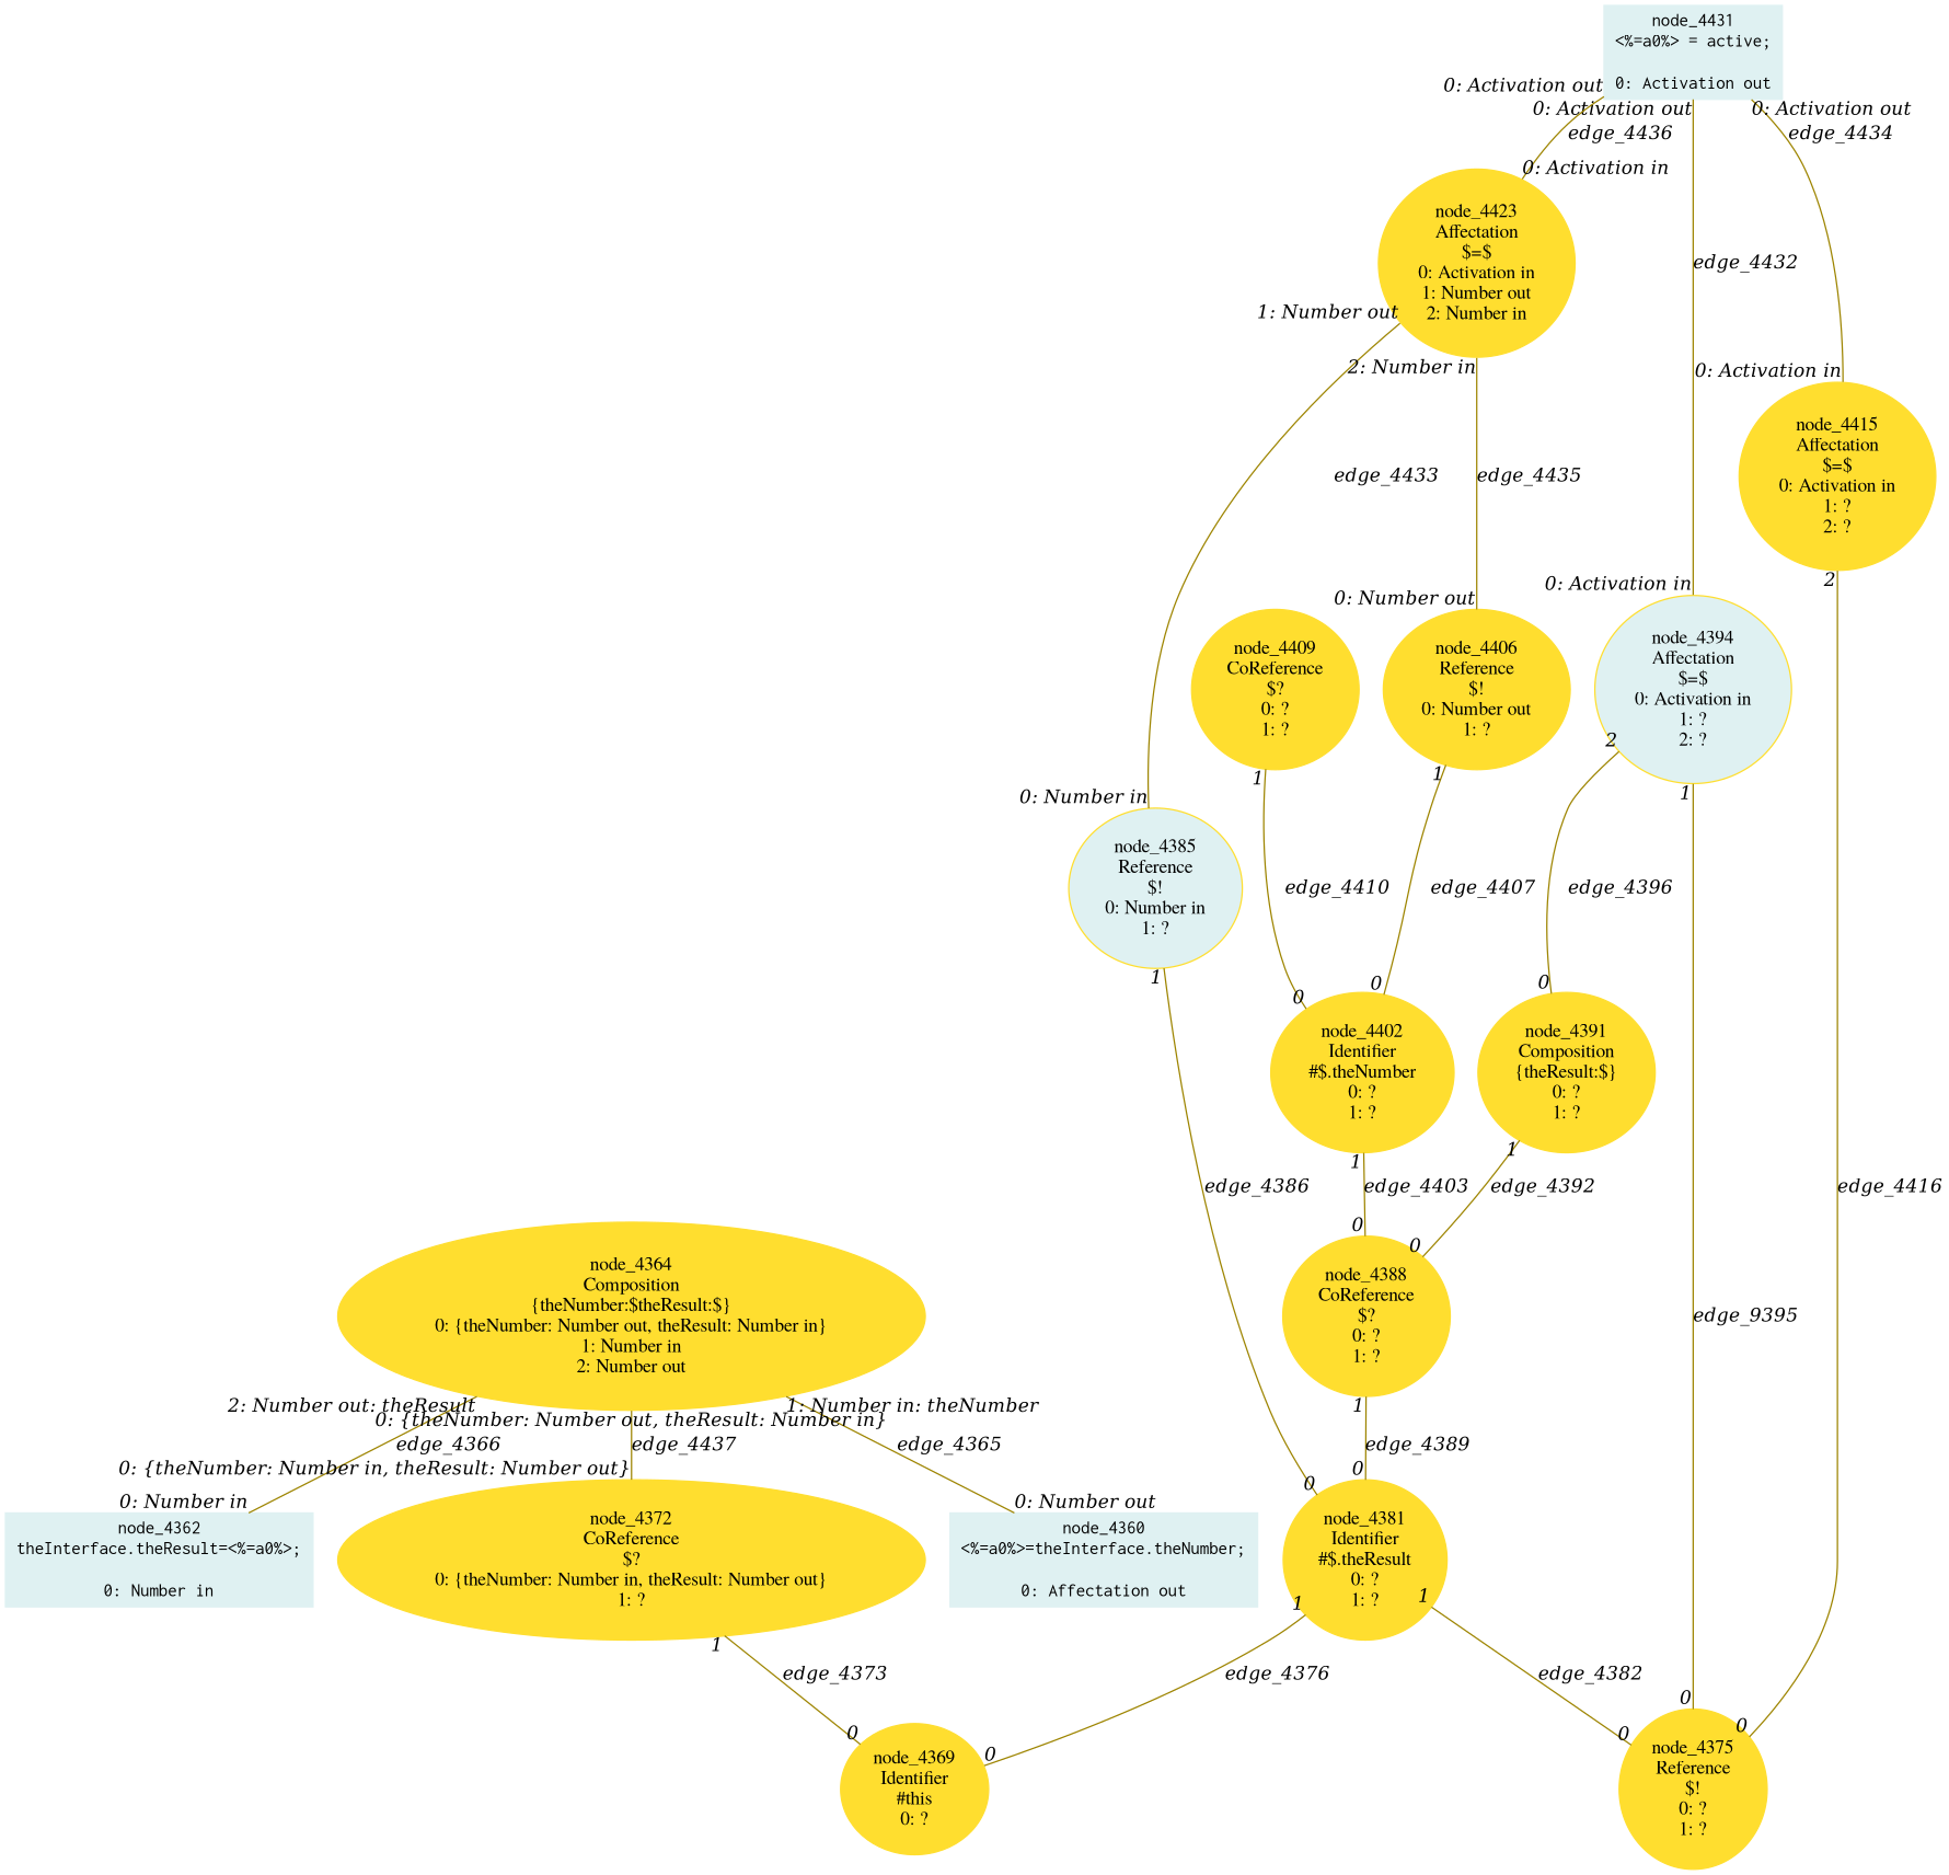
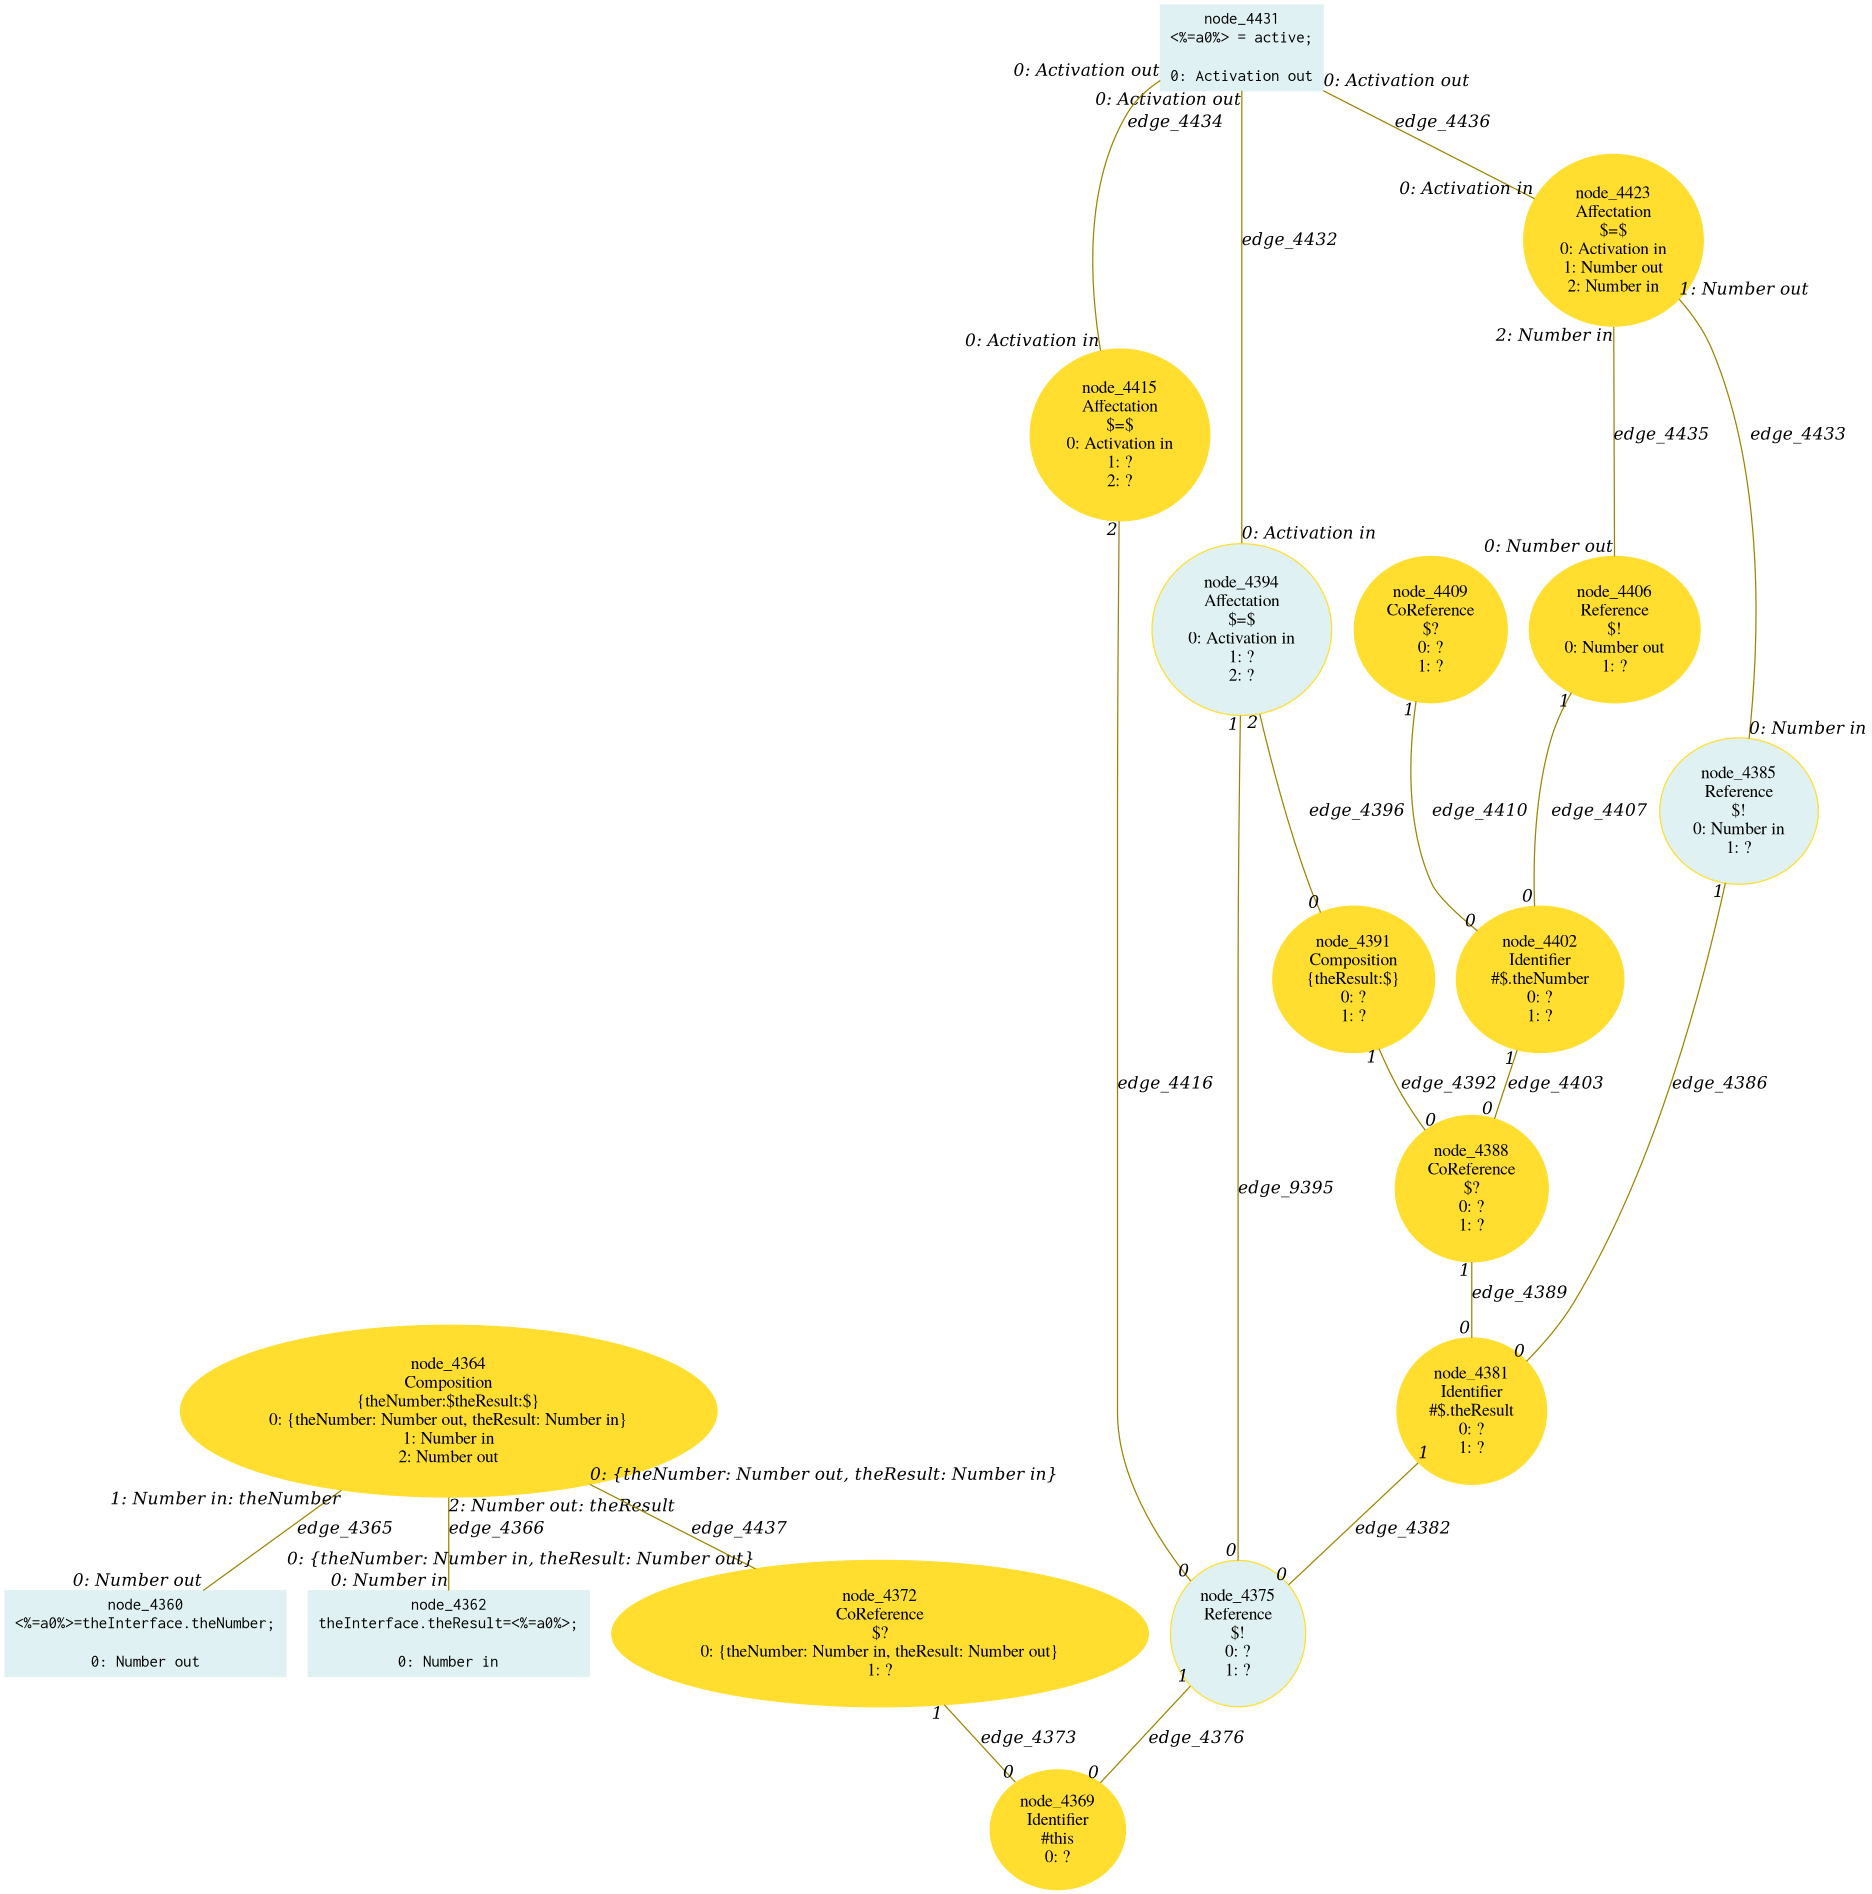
  digraph {
    node [color="#ffde2f" fontname=Times shape=ellipse style=filled]
    edge [arrowHead=none arrowsize=1 color="#9d8400" dir=none fontname="Times-Italic" headlabel=0 taillabel=1]
-   n1 [color="#dff1f2" fontname=Courier label="node_4360\n<%=a0%>=theInterface.theNumber;\n\n0: Affectation out" shape=box]
+   n1 [color="#dff1f2" fontname=Courier label="node_4360\n<%=a0%>=theInterface.theNumber;\n\n0: Number out" shape=box]
    n2 [color="#dff1f2" fontname=Courier label="node_4362\ntheInterface.theResult=<%=a0%>;\n\n0: Number in" shape=box]
    n3 [label="node_4364\nComposition\n{theNumber:$theResult:$}\n0: {theNumber: Number out, theResult: Number in}\n1: Number in\n2: Number out"]
    n4 [label="node_4372\nCoReference\n$?\n0: {theNumber: Number in, theResult: Number out}\n1: ?"]
    n5 [label="node_4369\nIdentifier\n#this\n0: ?"]
-   n6 [label="node_4375\nReference\n$!\n0: ?\n1: ?"]
+   n6 [label="node_4375\nReference\n$!\n0: ?\n1: ?" fillcolor="#dff1f2"]
    n7 [label="node_4381\nIdentifier\n#$.theResult\n0: ?\n1: ?"]
    n8 [fillcolor="#dff1f2" label="node_4385\nReference\n$!\n0: Number in\n1: ?"]
    n9 [label="node_4388\nCoReference\n$?\n0: ?\n1: ?"]
    n10 [label="node_4391\nComposition\n{theResult:$}\n0: ?\n1: ?"]
    n11 [fillcolor="#dff1f2" label="node_4394\nAffectation\n$=$\n0: Activation in\n1: ?\n2: ?"]
    n12 [label="node_4402\nIdentifier\n#$.theNumber\n0: ?\n1: ?"]
    n13 [label="node_4406\nReference\n$!\n0: Number out\n1: ?"]
    n14 [label="node_4409\nCoReference\n$?\n0: ?\n1: ?"]
    n15 [label="node_4415\nAffectation\n$=$\n0: Activation in\n1: ?\n2: ?"]
    n16 [label="node_4423\nAffectation\n$=$\n0: Activation in\n1: Number out\n2: Number in"]
    n17 [color="#dff1f2" fontname=Courier label="node_4431\n<%=a0%> = active;\n\n0: Activation out" shape=box]
    n3 -> n1 [headlabel="0: Number out" label=edge_4365 taillabel="1: Number in: theNumber"]
    n3 -> n2 [headlabel="0: Number in" label=edge_4366 taillabel="2: Number out: theResult"]
    n3 -> n4 [headlabel="0: {theNumber: Number in, theResult: Number out}" label=edge_4437 taillabel="0: {theNumber: Number out, theResult: Number in}"]
    n4 -> n5 [label=edge_4373]
-   n7 -> n5 [label=edge_4376]
+   n6 -> n5 [label=edge_4376]
    n7 -> n6 [label=edge_4382]
    n8 -> n7 [label=edge_4386]
    n9 -> n7 [label=edge_4389]
    n10 -> n9 [label=edge_4392]
    n11 -> n6 [label=edge_9395]
    n11 -> n10 [label=edge_4396 taillabel=2]
    n12 -> n9 [label=edge_4403]
    n13 -> n12 [label=edge_4407]
    n14 -> n12 [label=edge_4410]
    n15 -> n6 [label=edge_4416 taillabel=2]
    n16 -> n8 [headlabel="0: Number in" label=edge_4433 taillabel="1: Number out"]
    n16 -> n13 [headlabel="0: Number out" label=edge_4435 taillabel="2: Number in"]
    n17 -> n11 [headlabel="0: Activation in" label=edge_4432 taillabel="0: Activation out"]
    n17 -> n15 [headlabel="0: Activation in" label=edge_4434 taillabel="0: Activation out"]
    n17 -> n16 [headlabel="0: Activation in" label=edge_4436 taillabel="0: Activation out"]
  }
